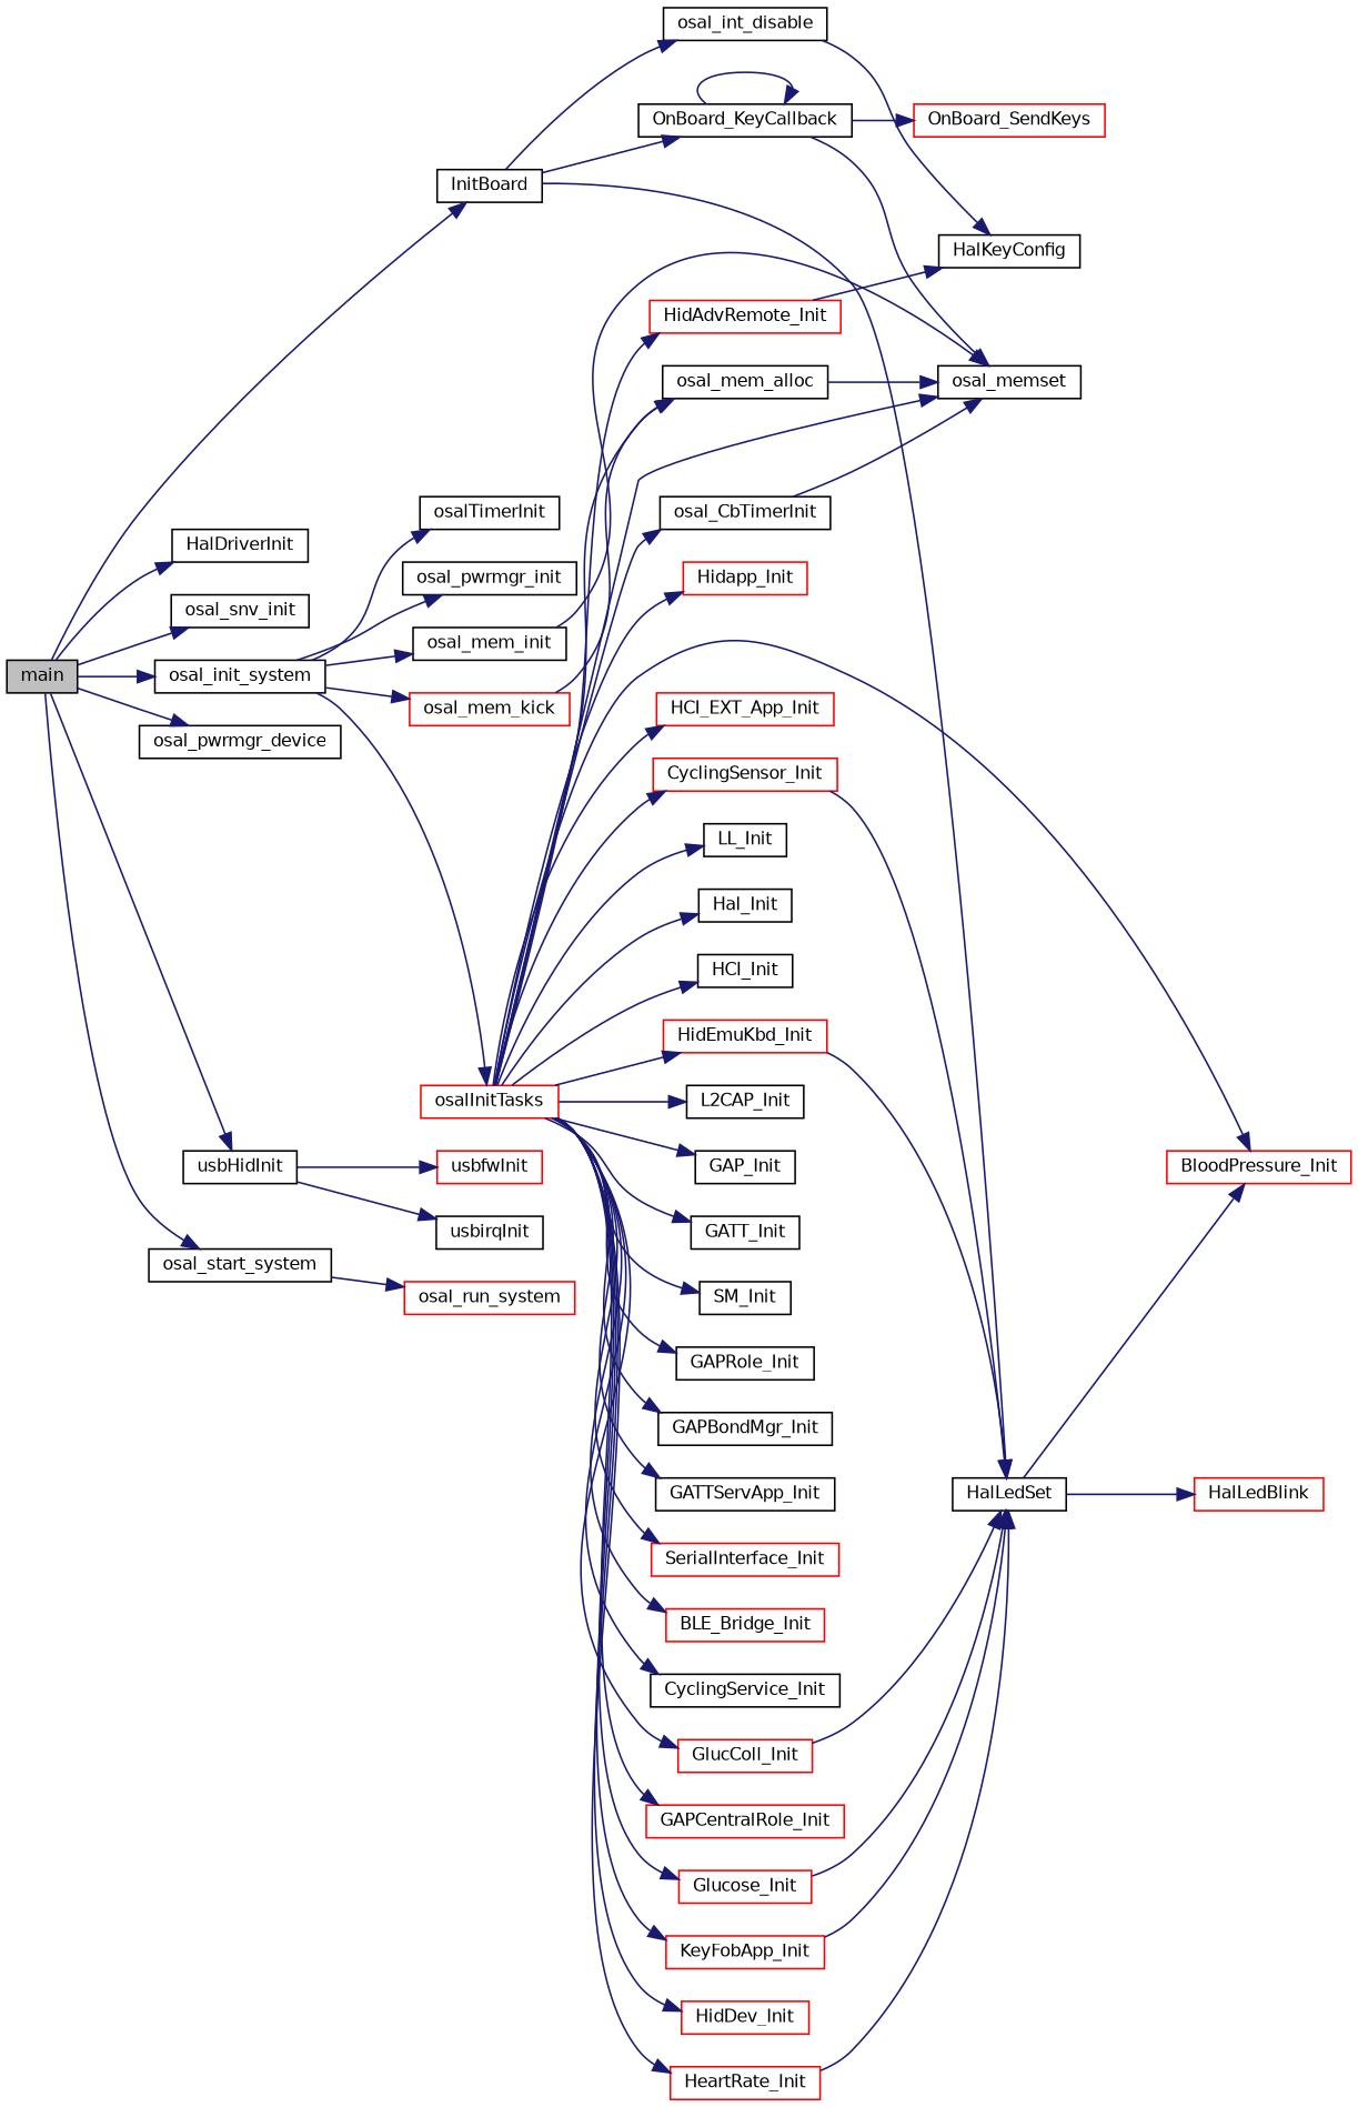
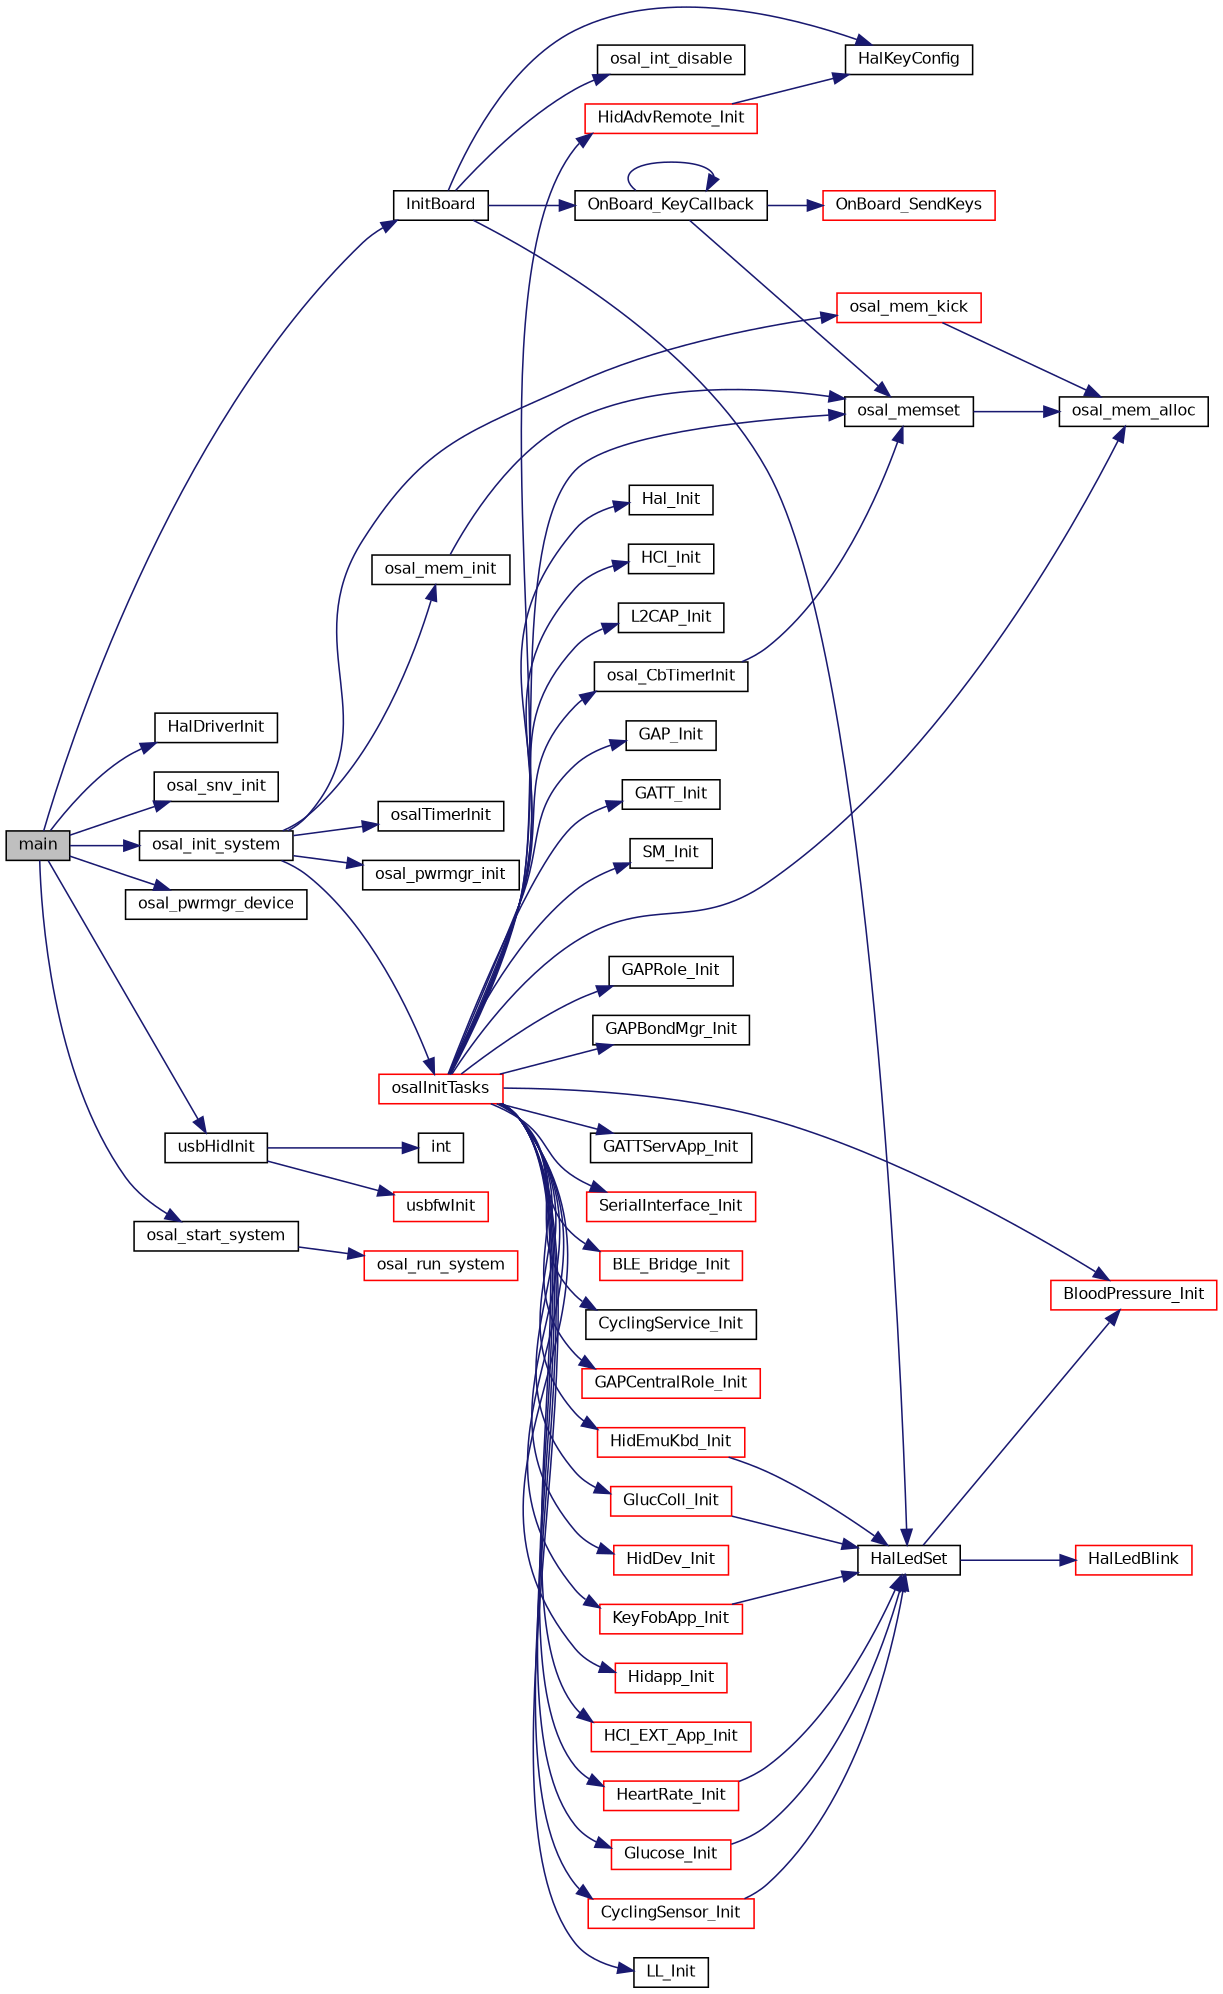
  digraph {
    rankdir=LR
    node [color=black fillcolor=white fontname=Helvetica fontsize=10 shape=record style=filled]
    edge [color=midnightblue fontname=Helvetica fontsize=10 labelfontname=Helvetica labelfontsize=10 style=solid]
    n1 [fillcolor=grey75 fontcolor=black height=0.2 label=main width=0.4]
    n2 [height=0.2 label=InitBoard width=0.4]
    n3 [height=0.2 label=HalDriverInit width=0.4]
    n4 [height=0.2 label=osal_snv_init width=0.4]
    n5 [height=0.2 label=osal_init_system width=0.4]
    n6 [height=0.2 label=osal_pwrmgr_device width=0.4]
    n7 [height=0.2 label=usbHidInit width=0.4]
    n8 [height=0.2 label=osal_start_system width=0.4]
    n9 [height=0.2 label=osal_int_disable width=0.4]
    n10 [height=0.2 label=HalLedSet width=0.4]
    n11 [height=0.2 label=HalKeyConfig width=0.4]
    n12 [height=0.2 label=OnBoard_KeyCallback width=0.4]
    n13 [height=0.2 label=osal_mem_init width=0.4]
    n14 [height=0.2 label=osalTimerInit width=0.4]
    n15 [height=0.2 label=osal_pwrmgr_init width=0.4]
    n16 [color=red height=0.2 label=osalInitTasks width=0.4]
    n17 [color=red height=0.2 label=osal_mem_kick width=0.4]
-   n18 [height=0.2 label=usbirqInit width=0.4]
+   n18 [height=0.2 label=int width=0.4]
    n19 [color=red height=0.2 label=usbfwInit width=0.4]
    n20 [color=red height=0.2 label=osal_run_system width=0.4]
    n21 [color=red height=0.2 label=HalLedBlink width=0.4]
    n22 [color=red height=0.2 label=BloodPressure_Init width=0.4]
    n23 [color=red height=0.2 label=OnBoard_SendKeys width=0.4]
    n24 [height=0.2 label=osal_memset width=0.4]
    n25 [height=0.2 label=osal_mem_alloc width=0.4]
    n26 [height=0.2 label=LL_Init width=0.4]
    n27 [height=0.2 label=Hal_Init width=0.4]
    n28 [height=0.2 label=HCI_Init width=0.4]
    n29 [height=0.2 label=osal_CbTimerInit width=0.4]
    n30 [height=0.2 label=L2CAP_Init width=0.4]
    n31 [height=0.2 label=GAP_Init width=0.4]
    n32 [height=0.2 label=GATT_Init width=0.4]
    n33 [height=0.2 label=SM_Init width=0.4]
    n34 [height=0.2 label=GAPRole_Init width=0.4]
    n35 [height=0.2 label=GAPBondMgr_Init width=0.4]
    n36 [height=0.2 label=GATTServApp_Init width=0.4]
    n37 [color=red height=0.2 label=SerialInterface_Init width=0.4]
    n38 [color=red height=0.2 label=BLE_Bridge_Init width=0.4]
    n39 [height=0.2 label=CyclingService_Init width=0.4]
    n40 [color=red height=0.2 label=CyclingSensor_Init width=0.4]
    n41 [color=red height=0.2 label=GAPCentralRole_Init width=0.4]
    n42 [color=red height=0.2 label=GlucColl_Init width=0.4]
    n43 [color=red height=0.2 label=Glucose_Init width=0.4]
    n44 [color=red height=0.2 label=HeartRate_Init width=0.4]
    n45 [color=red height=0.2 label=HidDev_Init width=0.4]
    n46 [color=red height=0.2 label=HidAdvRemote_Init width=0.4]
    n47 [color=red height=0.2 label=Hidapp_Init width=0.4]
    n48 [color=red height=0.2 label=HidEmuKbd_Init width=0.4]
    n49 [color=red height=0.2 label=HCI_EXT_App_Init width=0.4]
    n50 [color=red height=0.2 label=KeyFobApp_Init width=0.4]
    n1 -> n2
    n1 -> n3
    n1 -> n4
    n1 -> n5
    n1 -> n6
    n1 -> n7
    n1 -> n8
    n2 -> n9
    n2 -> n10
-   n9 -> n11
+   n2 -> n11
    n2 -> n12
    n5 -> n13
    n5 -> n14
    n5 -> n15
    n5 -> n16
    n5 -> n17
    n7 -> n18
    n7 -> n19
    n8 -> n20
    n10 -> n21
    n10 -> n22
    n12 -> n12
    n12 -> n23
    n12 -> n24
    n13 -> n24
    n16 -> n22
    n16 -> n24
    n16 -> n25
    n16 -> n26
    n16 -> n27
    n16 -> n28
    n16 -> n29
    n16 -> n30
    n16 -> n31
    n16 -> n32
    n16 -> n33
    n16 -> n34
    n16 -> n35
    n16 -> n36
    n16 -> n37
    n16 -> n38
    n16 -> n39
    n16 -> n40
    n16 -> n41
    n16 -> n42
    n16 -> n43
    n16 -> n44
    n16 -> n45
    n16 -> n46
    n16 -> n47
    n16 -> n48
    n16 -> n49
    n16 -> n50
    n17 -> n25
-   n25 -> n24
+   n24 -> n25
    n29 -> n24
    n40 -> n10
    n42 -> n10
    n43 -> n10
    n44 -> n10
    n46 -> n11
    n48 -> n10
    n50 -> n10
  }
